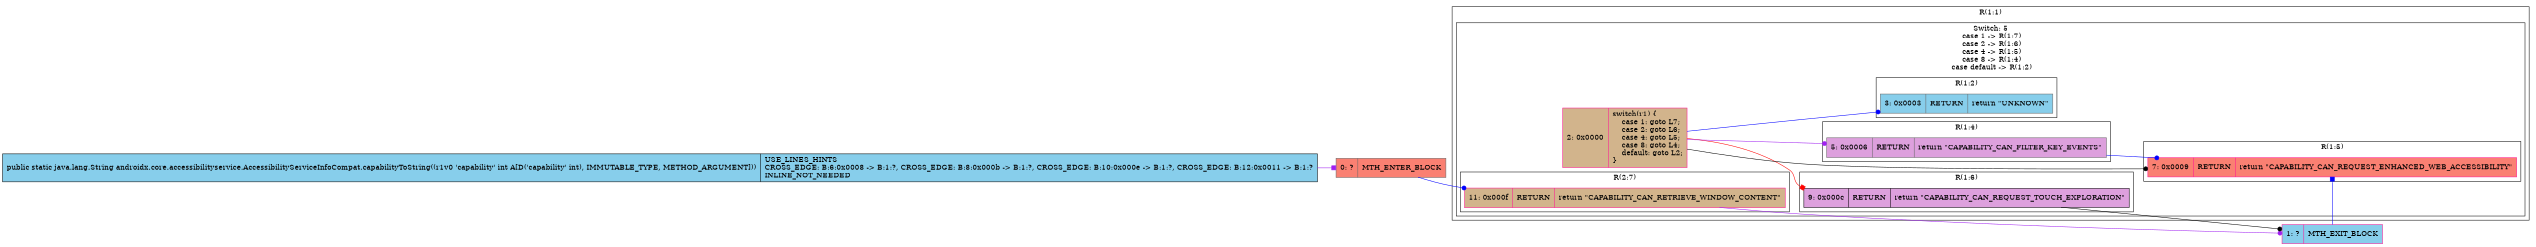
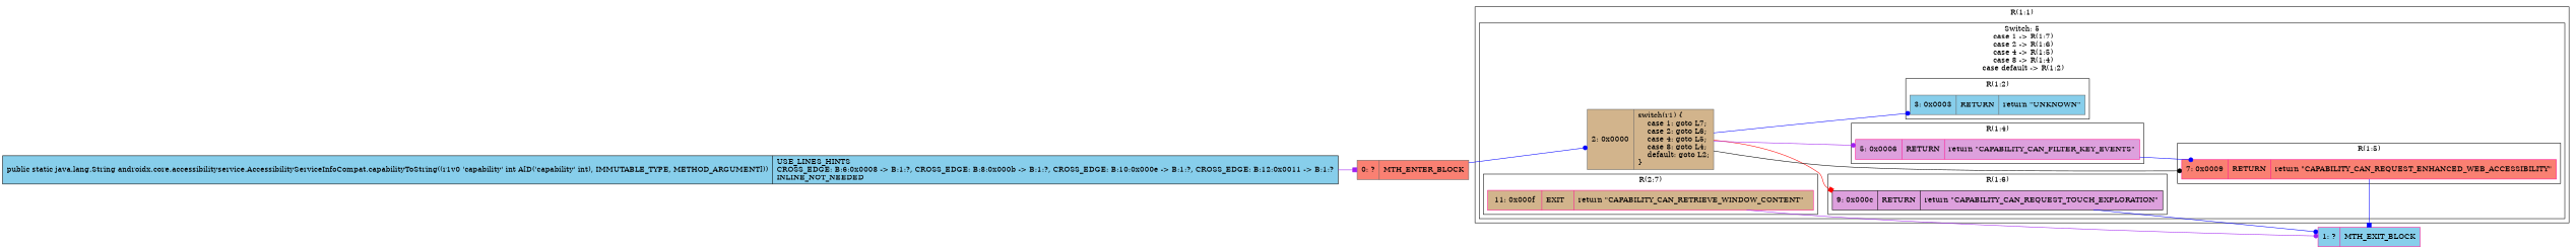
  digraph {
    rankdir=LR
    node [color=deeppink fillcolor=skyblue shape=record style=filled]
    edge [arrowhead=dot color=blue]
-   n1 [fillcolor=tan label="{11\:\ 0x000f|RETURN\l|return \"CAPABILITY_CAN_RETRIEVE_WINDOW_CONTENT\"\l}"]
+   n1 [fillcolor=tan label="{11\:\ 0x000f|EXIT\l|return \"CAPABILITY_CAN_RETRIEVE_WINDOW_CONTENT\"\l}"]
    n2 [color=black fillcolor=plum label="{9\:\ 0x000c|RETURN\l|return \"CAPABILITY_CAN_REQUEST_TOUCH_EXPLORATION\"\l}"]
    n3 [fillcolor=salmon label="{7\:\ 0x0009|RETURN\l|return \"CAPABILITY_CAN_REQUEST_ENHANCED_WEB_ACCESSIBILITY\"\l}"]
-   n4 [color=gray40 fillcolor=plum label="{5\:\ 0x0006|RETURN\l|return \"CAPABILITY_CAN_FILTER_KEY_EVENTS\"\l}"]
+   n4 [fillcolor=plum label="{5\:\ 0x0006|RETURN\l|return \"CAPABILITY_CAN_FILTER_KEY_EVENTS\"\l}"]
    n5 [color=gray40 label="{3\:\ 0x0003|RETURN\l|return \"UNKNOWN\"\l}"]
-   n6 [fillcolor=tan label="{2\:\ 0x0000|switch(r1) \{\l    case 1: goto L7;\l    case 2: goto L6;\l    case 4: goto L5;\l    case 8: goto L4;\l    default: goto L2;\l\}\l}"]
+   n6 [color=gray40 fillcolor=tan label="{2\:\ 0x0000|switch(r1) \{\l    case 1: goto L7;\l    case 2: goto L6;\l    case 4: goto L5;\l    case 8: goto L4;\l    default: goto L2;\l\}\l}"]
    n7 [label="{1\:\ ?|MTH_EXIT_BLOCK\l}"]
    n8 [color=gray40 fillcolor=salmon label="{0\:\ ?|MTH_ENTER_BLOCK\l}"]
    n9 [color=black label="{public static java.lang.String androidx.core.accessibilityservice.AccessibilityServiceInfoCompat.capabilityToString((r1v0 'capability' int A[D('capability' int), IMMUTABLE_TYPE, METHOD_ARGUMENT]))  | USE_LINES_HINTS\lCROSS_EDGE: B:6:0x0008 \-\> B:1:?, CROSS_EDGE: B:8:0x000b \-\> B:1:?, CROSS_EDGE: B:10:0x000e \-\> B:1:?, CROSS_EDGE: B:12:0x0011 \-\> B:1:?\lINLINE_NOT_NEEDED\l}"]
    subgraph cluster_1 {
      label="R(1:1)"
      subgraph cluster_2 {
        label="Switch: 5\n case 1 -> R(1:7)\n case 2 -> R(1:6)\n case 4 -> R(1:5)\n case 8 -> R(1:4)\n case default -> R(1:2)"
        n6
        subgraph cluster_3 {
          label="R(2:7)"
          n1
        }
        subgraph cluster_4 {
          label="R(1:6)"
          n2
        }
        subgraph cluster_5 {
          label="R(1:5)"
          n3
        }
        subgraph cluster_6 {
          label="R(1:4)"
          n4
        }
        subgraph cluster_7 {
          label="R(1:2)"
          n5
        }
      }
    }
    n1 -> n7 [color=purple]
-   n2 -> n7 [color=black]
-   n7 -> n3 [arrowhead=box]
+   n2 -> n7
+   n3 -> n7 [arrowhead=box]
    n4 -> n3
    n6 -> n2 [arrowhead=box color=red]
    n6 -> n3 [color=black]
    n6 -> n4 [color=purple]
    n6 -> n5
-   n8 -> n1
+   n8 -> n6
    n9 -> n8 [arrowhead=box color=purple]
  }
